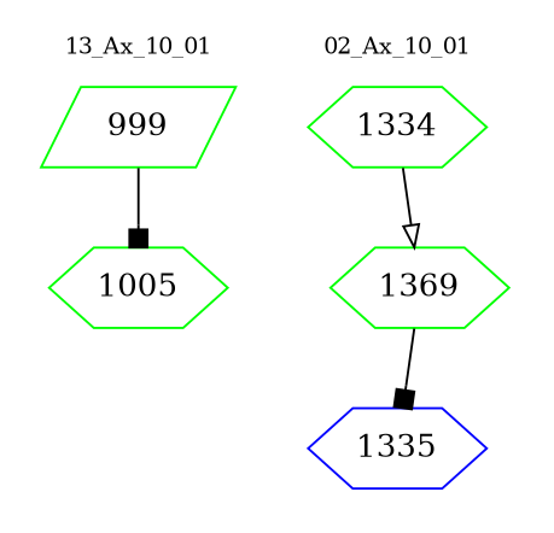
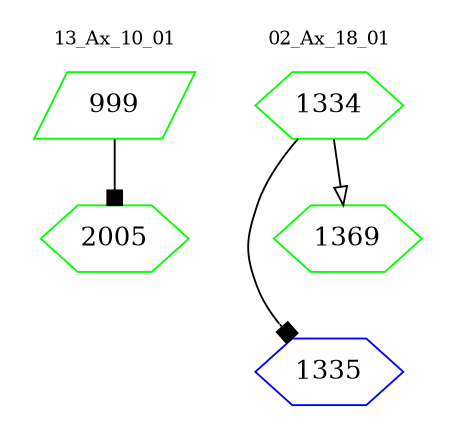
  digraph {
    node [color=green shape=hexagon]
    edge [arrowhead=box color=black]
    n1 [label=999 shape=parallelogram]
-   n2 [label=1005]
+   n2 [label=2005]
    n3 [label=1334]
    n4 [color=blue label=1335]
    n5 [label=1369]
    subgraph cluster_1 {
      color=white
      fontsize=10
      label="13_Ax_10_01"
      n1
      n2
    }
    subgraph cluster_2 {
      color=white
      fontsize=10
-     label="02_Ax_10_01"
+     label="02_Ax_18_01"
      n3
      n4
      n5
    }
    n1 -> n2
-   n5 -> n4
+   n3 -> n4
    n3 -> n5 [arrowhead=onormal]
  }
